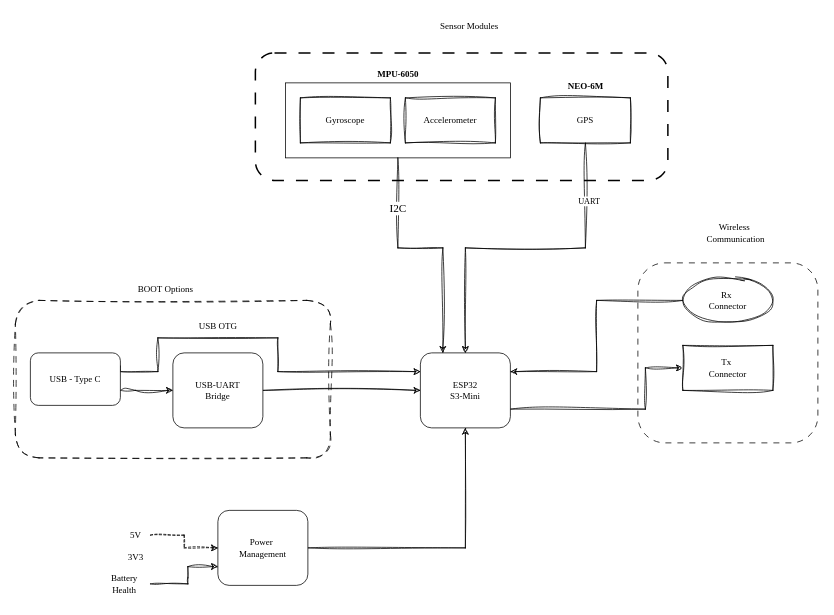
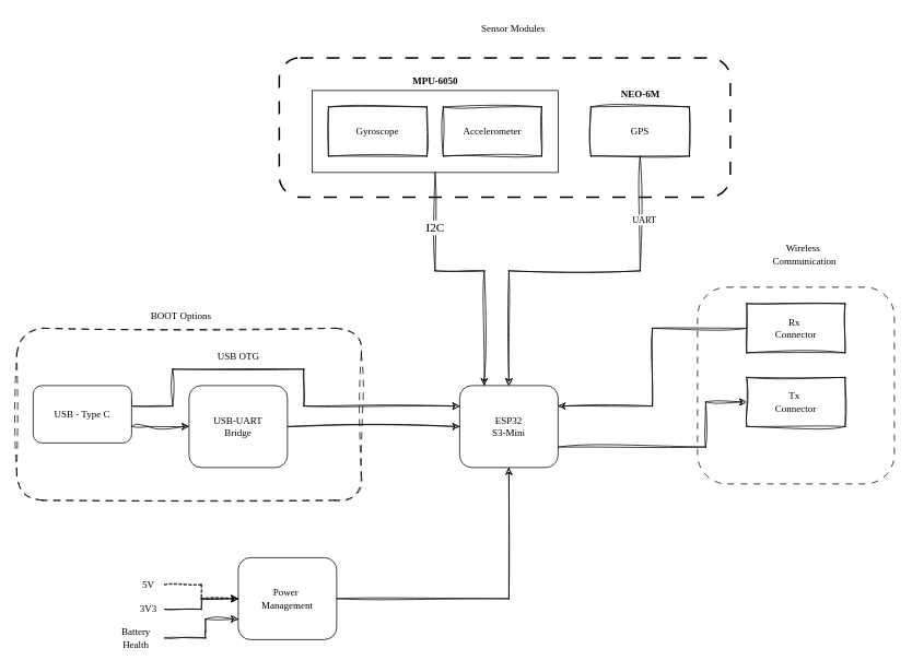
  <mxCell id="0" />
  <mxCell id="1" parent="0" />
  <mxCell id="2" value="" style="edgeStyle=orthogonalEdgeStyle;rounded=0;sketch=1;hachureGap=4;jiggle=2;curveFitting=1;orthogonalLoop=1;jettySize=auto;html=1;fontFamily=Architects Daughter;fontSource=https%3A%2F%2Ffonts.googleapis.com%2Fcss%3Ffamily%3DArchitects%2BDaughter;" parent="1" source="4" target="8" edge="1"><mxGeometry relative="1" as="geometry"><Array as="points"><mxPoint x="180" y="520" /><mxPoint x="180" y="520" /></Array></mxGeometry></mxCell>
  <mxCell id="3" style="edgeStyle=orthogonalEdgeStyle;rounded=0;sketch=1;hachureGap=4;jiggle=2;curveFitting=1;orthogonalLoop=1;jettySize=auto;html=1;exitX=1;exitY=0.25;exitDx=0;exitDy=0;entryX=0;entryY=0.25;entryDx=0;entryDy=0;fontFamily=Architects Daughter;fontSource=https%3A%2F%2Ffonts.googleapis.com%2Fcss%3Ffamily%3DArchitects%2BDaughter;" parent="1" source="4" target="10" edge="1"><mxGeometry relative="1" as="geometry"><Array as="points"><mxPoint x="210" y="495" /><mxPoint x="210" y="450" /><mxPoint x="370" y="450" /><mxPoint x="370" y="495" /></Array></mxGeometry></mxCell>
  <mxCell id="4" value="USB - Type C" style="rounded=1;whiteSpace=wrap;html=1;hachureGap=4;fontFamily=Architects Daughter;fontSource=https%3A%2F%2Ffonts.googleapis.com%2Fcss%3Ffamily%3DArchitects%2BDaughter;" parent="1" vertex="1"><mxGeometry x="40" y="470" width="120" height="70" as="geometry" /></mxCell>
  <mxCell id="5" style="edgeStyle=orthogonalEdgeStyle;rounded=0;sketch=1;hachureGap=4;jiggle=2;curveFitting=1;orthogonalLoop=1;jettySize=auto;html=1;entryX=0.5;entryY=1;entryDx=0;entryDy=0;fontFamily=Architects Daughter;fontSource=https%3A%2F%2Ffonts.googleapis.com%2Fcss%3Ffamily%3DArchitects%2BDaughter;" parent="1" source="6" target="10" edge="1"><mxGeometry relative="1" as="geometry" /></mxCell>
  <mxCell id="6" value="&lt;div&gt;Power&amp;nbsp;&lt;/div&gt;&lt;div&gt;Management&lt;/div&gt;" style="rounded=1;whiteSpace=wrap;html=1;hachureGap=4;fontFamily=Architects Daughter;fontSource=https%3A%2F%2Ffonts.googleapis.com%2Fcss%3Ffamily%3DArchitects%2BDaughter;" parent="1" vertex="1"><mxGeometry x="290" y="680" width="120" height="100" as="geometry" /></mxCell>
  <mxCell id="7" value="" style="edgeStyle=orthogonalEdgeStyle;rounded=0;sketch=1;hachureGap=4;jiggle=2;curveFitting=1;orthogonalLoop=1;jettySize=auto;html=1;fontFamily=Architects Daughter;fontSource=https%3A%2F%2Ffonts.googleapis.com%2Fcss%3Ffamily%3DArchitects%2BDaughter;" parent="1" source="8" target="10" edge="1"><mxGeometry relative="1" as="geometry" /></mxCell>
  <mxCell id="8" value="&lt;div&gt;USB-UART&lt;/div&gt;&lt;div&gt;Bridge&lt;/div&gt;" style="rounded=1;whiteSpace=wrap;html=1;hachureGap=4;fontFamily=Architects Daughter;fontSource=https%3A%2F%2Ffonts.googleapis.com%2Fcss%3Ffamily%3DArchitects%2BDaughter;" parent="1" vertex="1"><mxGeometry x="230" y="470" width="120" height="100" as="geometry" /></mxCell>
  <mxCell id="9" style="edgeStyle=orthogonalEdgeStyle;rounded=0;sketch=1;hachureGap=4;jiggle=2;curveFitting=1;orthogonalLoop=1;jettySize=auto;html=1;exitX=1;exitY=0.75;exitDx=0;exitDy=0;entryX=0;entryY=0.5;entryDx=0;entryDy=0;fontFamily=Architects Daughter;fontSource=https%3A%2F%2Ffonts.googleapis.com%2Fcss%3Ffamily%3DArchitects%2BDaughter;" parent="1" source="10" target="33" edge="1"><mxGeometry relative="1" as="geometry"><Array as="points"><mxPoint x="860" y="545" /><mxPoint x="860" y="490" /></Array></mxGeometry></mxCell>
  <mxCell id="10" value="&lt;div&gt;ESP32&lt;/div&gt;&lt;div&gt;S3-Mini&lt;/div&gt;" style="rounded=1;whiteSpace=wrap;html=1;hachureGap=4;fontFamily=Architects Daughter;fontSource=https%3A%2F%2Ffonts.googleapis.com%2Fcss%3Ffamily%3DArchitects%2BDaughter;" parent="1" vertex="1"><mxGeometry x="560" y="470" width="120" height="100" as="geometry" /></mxCell>
  <mxCell id="11" value="USB OTG" style="text;html=1;align=center;verticalAlign=middle;resizable=0;points=[];autosize=1;strokeColor=none;fillColor=none;fontFamily=Architects Daughter;fontSource=https%3A%2F%2Ffonts.googleapis.com%2Fcss%3Ffamily%3DArchitects%2BDaughter;" parent="1" vertex="1"><mxGeometry x="250" y="420" width="80" height="30" as="geometry" /></mxCell>
  <mxCell id="12" value="" style="rounded=1;whiteSpace=wrap;html=1;sketch=1;hachureGap=4;jiggle=2;curveFitting=1;fontFamily=Architects Daughter;fontSource=https%3A%2F%2Ffonts.googleapis.com%2Fcss%3Ffamily%3DArchitects%2BDaughter;dashed=1;dashPattern=8 8;fillColor=none;" parent="1" vertex="1"><mxGeometry x="20" y="400" width="420" height="210" as="geometry" /></mxCell>
  <mxCell id="13" value="BOOT Options" style="text;html=1;align=center;verticalAlign=middle;resizable=0;points=[];autosize=1;strokeColor=none;fillColor=none;fontFamily=Architects Daughter;fontSource=https%3A%2F%2Ffonts.googleapis.com%2Fcss%3Ffamily%3DArchitects%2BDaughter;" parent="1" vertex="1"><mxGeometry x="170" y="370" width="100" height="30" as="geometry" /></mxCell>
  <mxCell id="14" value="Gyroscope" style="whiteSpace=wrap;html=1;sketch=1;hachureGap=4;jiggle=2;curveFitting=1;fontFamily=Architects Daughter;fontSource=https%3A%2F%2Ffonts.googleapis.com%2Fcss%3Ffamily%3DArchitects%2BDaughter;" parent="1" vertex="1"><mxGeometry x="400" y="130" width="120" height="60" as="geometry" /></mxCell>
  <mxCell id="15" value="Accelerometer" style="whiteSpace=wrap;html=1;sketch=1;hachureGap=4;jiggle=2;curveFitting=1;fontFamily=Architects Daughter;fontSource=https%3A%2F%2Ffonts.googleapis.com%2Fcss%3Ffamily%3DArchitects%2BDaughter;" parent="1" vertex="1"><mxGeometry x="540" y="130" width="120" height="60" as="geometry" /></mxCell>
  <mxCell id="16" style="edgeStyle=orthogonalEdgeStyle;rounded=0;sketch=1;hachureGap=4;jiggle=2;curveFitting=1;orthogonalLoop=1;jettySize=auto;html=1;fontFamily=Architects Daughter;fontSource=https%3A%2F%2Ffonts.googleapis.com%2Fcss%3Ffamily%3DArchitects%2BDaughter;" parent="1" source="18" edge="1"><mxGeometry relative="1" as="geometry"><mxPoint x="620" y="470" as="targetPoint" /><Array as="points"><mxPoint x="780" y="330" /><mxPoint x="620" y="330" /></Array></mxGeometry></mxCell>
  <mxCell id="17" value="UART" style="edgeLabel;html=1;align=center;verticalAlign=middle;resizable=0;points=[];sketch=1;hachureGap=4;jiggle=2;curveFitting=1;fontFamily=Architects Daughter;fontSource=https%3A%2F%2Ffonts.googleapis.com%2Fcss%3Ffamily%3DArchitects%2BDaughter;" parent="16" vertex="1" connectable="0"><mxGeometry x="-0.648" y="4" relative="1" as="geometry"><mxPoint as="offset" /></mxGeometry></mxCell>
  <mxCell id="18" value="GPS" style="whiteSpace=wrap;html=1;sketch=1;hachureGap=4;jiggle=2;curveFitting=1;fontFamily=Architects Daughter;fontSource=https%3A%2F%2Ffonts.googleapis.com%2Fcss%3Ffamily%3DArchitects%2BDaughter;" parent="1" vertex="1"><mxGeometry x="720" y="130" width="120" height="60" as="geometry" /></mxCell>
  <mxCell id="19" value="Sensor Modules" style="text;html=1;align=center;verticalAlign=middle;resizable=0;points=[];autosize=1;strokeColor=none;fillColor=none;fontFamily=Architects Daughter;fontSource=https%3A%2F%2Ffonts.googleapis.com%2Fcss%3Ffamily%3DArchitects%2BDaughter;" parent="1" vertex="1"><mxGeometry x="570" y="20" width="110" height="30" as="geometry" /></mxCell>
  <mxCell id="20" value="" style="edgeStyle=orthogonalEdgeStyle;rounded=0;sketch=1;hachureGap=4;jiggle=2;curveFitting=1;orthogonalLoop=1;jettySize=auto;html=1;fontFamily=Architects Daughter;fontSource=https%3A%2F%2Ffonts.googleapis.com%2Fcss%3Ffamily%3DArchitects%2BDaughter;dashed=1;" parent="1" source="21" target="6" edge="1"><mxGeometry relative="1" as="geometry" /></mxCell>
  <mxCell id="21" value="5V" style="text;html=1;align=center;verticalAlign=middle;resizable=0;points=[];autosize=1;strokeColor=none;fillColor=none;fontFamily=Architects Daughter;fontSource=https%3A%2F%2Ffonts.googleapis.com%2Fcss%3Ffamily%3DArchitects%2BDaughter;" parent="1" vertex="1"><mxGeometry x="160" y="698" width="40" height="30" as="geometry" /></mxCell>
+ <mxCell id="22" value="" style="edgeStyle=orthogonalEdgeStyle;rounded=0;sketch=1;hachureGap=4;jiggle=2;curveFitting=1;orthogonalLoop=1;jettySize=auto;html=1;fontFamily=Architects Daughter;fontSource=https%3A%2F%2Ffonts.googleapis.com%2Fcss%3Ffamily%3DArchitects%2BDaughter;" parent="1" source="23" target="6" edge="1"><mxGeometry relative="1" as="geometry" /></mxCell>
  <mxCell id="23" value="3V3" style="text;html=1;align=center;verticalAlign=middle;resizable=0;points=[];autosize=1;strokeColor=none;fillColor=none;fontFamily=Architects Daughter;fontSource=https%3A%2F%2Ffonts.googleapis.com%2Fcss%3Ffamily%3DArchitects%2BDaughter;" parent="1" vertex="1"><mxGeometry x="160" y="728" width="40" height="30" as="geometry" /></mxCell>
  <mxCell id="24" value="" style="whiteSpace=wrap;html=1;hachureGap=4;fontFamily=Architects Daughter;fontSource=https%3A%2F%2Ffonts.googleapis.com%2Fcss%3Ffamily%3DArchitects%2BDaughter;fillColor=none;dashed=1;dashPattern=8 8;rounded=1;strokeWidth=2;" parent="1" vertex="1"><mxGeometry x="340" y="70" width="550" height="170" as="geometry" /></mxCell>
  <mxCell id="25" style="edgeStyle=orthogonalEdgeStyle;rounded=0;sketch=1;hachureGap=4;jiggle=2;curveFitting=1;orthogonalLoop=1;jettySize=auto;html=1;exitX=0;exitY=0.5;exitDx=0;exitDy=0;entryX=1;entryY=0.25;entryDx=0;entryDy=0;fontFamily=Architects Daughter;fontSource=https%3A%2F%2Ffonts.googleapis.com%2Fcss%3Ffamily%3DArchitects%2BDaughter;" parent="1" source="26" target="10" edge="1"><mxGeometry relative="1" as="geometry" /></mxCell>
- <mxCell id="26" value="&lt;div&gt;Rx&amp;nbsp;&lt;/div&gt;&lt;div&gt;Connector&lt;/div&gt;" style="ellipse;whiteSpace=wrap;html=1;sketch=1;hachureGap=4;jiggle=2;curveFitting=1;fontFamily=Architects Daughter;fontSource=https%3A%2F%2Ffonts.googleapis.com%2Fcss%3Ffamily%3DArchitects%2BDaughter;" parent="1" vertex="1"><mxGeometry x="910" y="370" width="120" height="60" as="geometry" /></mxCell>
+ <mxCell id="26" value="&lt;div&gt;Rx&amp;nbsp;&lt;/div&gt;&lt;div&gt;Connector&lt;/div&gt;" style="whiteSpace=wrap;html=1;sketch=1;hachureGap=4;jiggle=2;curveFitting=1;fontFamily=Architects Daughter;fontSource=https%3A%2F%2Ffonts.googleapis.com%2Fcss%3Ffamily%3DArchitects%2BDaughter;" parent="1" vertex="1"><mxGeometry x="910" y="370" width="120" height="60" as="geometry" /></mxCell>
  <mxCell id="27" style="edgeStyle=orthogonalEdgeStyle;rounded=0;sketch=1;hachureGap=4;jiggle=2;curveFitting=1;orthogonalLoop=1;jettySize=auto;html=1;exitX=0.5;exitY=1;exitDx=0;exitDy=0;entryX=0.25;entryY=0;entryDx=0;entryDy=0;fontFamily=Architects Daughter;fontSource=https%3A%2F%2Ffonts.googleapis.com%2Fcss%3Ffamily%3DArchitects%2BDaughter;" parent="1" source="29" target="10" edge="1"><mxGeometry relative="1" as="geometry"><Array as="points"><mxPoint x="530" y="330" /><mxPoint x="590" y="330" /></Array></mxGeometry></mxCell>
  <mxCell id="28" value="&lt;font style=&quot;font-size: 15px;&quot;&gt;I2C&lt;/font&gt;" style="edgeLabel;html=1;align=center;verticalAlign=middle;resizable=0;points=[];sketch=1;hachureGap=4;jiggle=2;curveFitting=1;fontFamily=Architects Daughter;fontSource=https%3A%2F%2Ffonts.googleapis.com%2Fcss%3Ffamily%3DArchitects%2BDaughter;" parent="27" vertex="1" connectable="0"><mxGeometry x="-0.585" y="-1" relative="1" as="geometry"><mxPoint as="offset" /></mxGeometry></mxCell>
  <mxCell id="29" value="" style="whiteSpace=wrap;html=1;hachureGap=4;fontFamily=Architects Daughter;fontSource=https%3A%2F%2Ffonts.googleapis.com%2Fcss%3Ffamily%3DArchitects%2BDaughter;fillColor=none;" parent="1" vertex="1"><mxGeometry x="380" y="110" width="300" height="100" as="geometry" /></mxCell>
  <mxCell id="30" value="&lt;h1 class=&quot;entry-title&quot;&gt;&lt;font style=&quot;font-size: 12px;&quot;&gt;MPU-6050&lt;/font&gt;&lt;/h1&gt;" style="text;html=1;align=center;verticalAlign=middle;resizable=0;points=[];autosize=1;strokeColor=none;fillColor=none;fontFamily=Architects Daughter;fontSource=https%3A%2F%2Ffonts.googleapis.com%2Fcss%3Ffamily%3DArchitects%2BDaughter;" parent="1" vertex="1"><mxGeometry x="490" y="60" width="80" height="70" as="geometry" /></mxCell>
  <mxCell id="31" value="" style="whiteSpace=wrap;html=1;hachureGap=4;fontFamily=Architects Daughter;fontSource=https%3A%2F%2Ffonts.googleapis.com%2Fcss%3Ffamily%3DArchitects%2BDaughter;fillColor=none;dashed=1;dashPattern=8 8;strokeWidth=1;rounded=1;" parent="1" vertex="1"><mxGeometry x="850" y="350" width="240" height="240" as="geometry" /></mxCell>
  <mxCell id="32" value="&lt;div&gt;Wireless&amp;nbsp;&lt;/div&gt;&lt;div&gt;Communication&lt;/div&gt;" style="text;html=1;align=center;verticalAlign=middle;resizable=0;points=[];autosize=1;strokeColor=none;fillColor=none;fontFamily=Architects Daughter;fontSource=https%3A%2F%2Ffonts.googleapis.com%2Fcss%3Ffamily%3DArchitects%2BDaughter;" parent="1" vertex="1"><mxGeometry x="930" y="290" width="100" height="40" as="geometry" /></mxCell>
  <mxCell id="33" value="&lt;div&gt;Tx&amp;nbsp;&lt;/div&gt;&lt;div&gt;Connector&lt;/div&gt;" style="whiteSpace=wrap;html=1;sketch=1;hachureGap=4;jiggle=2;curveFitting=1;fontFamily=Architects Daughter;fontSource=https%3A%2F%2Ffonts.googleapis.com%2Fcss%3Ffamily%3DArchitects%2BDaughter;" parent="1" vertex="1"><mxGeometry x="910" y="460" width="120" height="60" as="geometry" /></mxCell>
  <mxCell id="34" value="&lt;div&gt;Battery&lt;/div&gt;&lt;div&gt;Health&lt;/div&gt;" style="text;html=1;align=center;verticalAlign=middle;resizable=0;points=[];autosize=1;strokeColor=none;fillColor=none;fontFamily=Architects Daughter;fontSource=https%3A%2F%2Ffonts.googleapis.com%2Fcss%3Ffamily%3DArchitects%2BDaughter;" parent="1" vertex="1"><mxGeometry x="130" y="758" width="70" height="40" as="geometry" /></mxCell>
  <mxCell id="35" value="" style="endArrow=classic;html=1;rounded=0;sketch=1;hachureGap=4;jiggle=2;curveFitting=1;fontFamily=Architects Daughter;fontSource=https%3A%2F%2Ffonts.googleapis.com%2Fcss%3Ffamily%3DArchitects%2BDaughter;entryX=0;entryY=0.75;entryDx=0;entryDy=0;" parent="1" target="6" edge="1"><mxGeometry width="50" height="50" relative="1" as="geometry"><mxPoint x="200" y="778" as="sourcePoint" /><mxPoint x="250" y="728" as="targetPoint" /><Array as="points"><mxPoint x="250" y="778" /><mxPoint x="250" y="770" /><mxPoint x="250" y="755" /></Array></mxGeometry></mxCell>
  <mxCell id="36" value="&lt;h2 id=&quot;test-neo-6m-esp32-raw-data&quot; class=&quot;wp-block-heading&quot;&gt;&lt;font style=&quot;font-size: 12px;&quot;&gt;NEO-6M&lt;/font&gt;&lt;/h2&gt;" style="text;html=1;align=center;verticalAlign=middle;resizable=0;points=[];autosize=1;strokeColor=none;fillColor=none;fontFamily=Architects Daughter;fontSource=https%3A%2F%2Ffonts.googleapis.com%2Fcss%3Ffamily%3DArchitects%2BDaughter;" parent="1" vertex="1"><mxGeometry x="745" y="83" width="70" height="60" as="geometry" /></mxCell>
